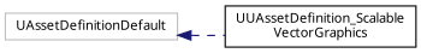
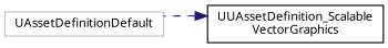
  digraph {
    rankdir=LR
    fontname="Noto Sans"
    node [fillcolor=white fontname="Noto Sans" fontsize=10 shape=record style=filled]
    n1 [color=grey75 height=0.2 label=UAssetDefinitionDefault width=0.4]
    n2 [color=black height=0.2 label="UUAssetDefinition_Scalable\lVectorGraphics" width=0.4]
-   n1 -> n2 [color=midnightblue dir=back fontname="Noto Sans" fontsize=10 labelfontname=Helvetica labelfontsize=10 style=dashed]
+   n2 -> n1 [color=midnightblue dir=back fontname="Noto Sans" fontsize=10 labelfontname=Helvetica labelfontsize=10 style=dashed]
  }
